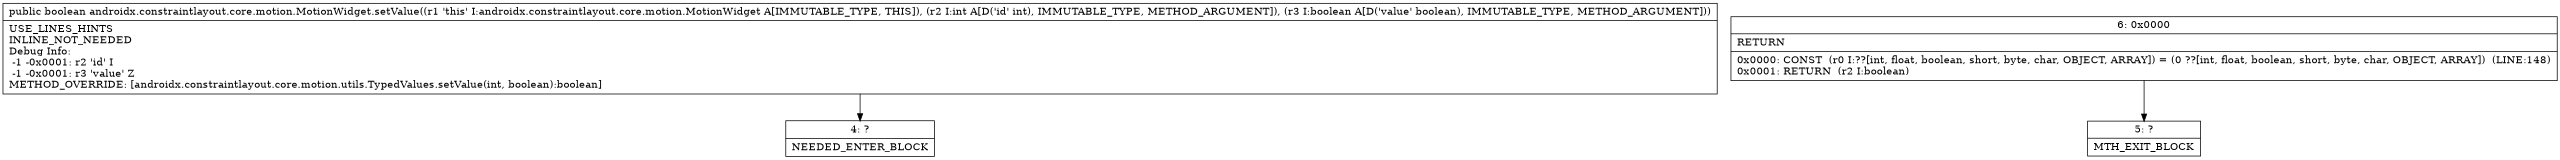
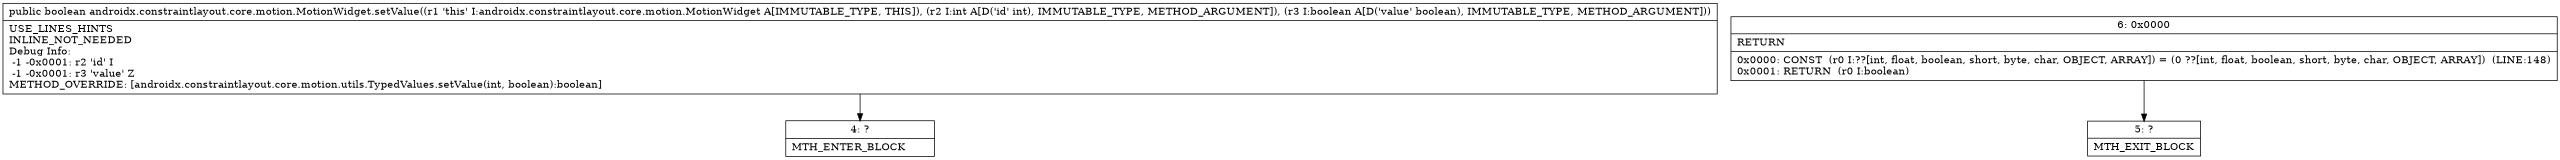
  digraph {
    node [shape=record]
-   n1 [label="{4\:\ ?|NEEDED_ENTER_BLOCK\l}"]
-   n2 [label="{6\:\ 0x0000|RETURN\l|0x0000: CONST  (r0 I:??[int, float, boolean, short, byte, char, OBJECT, ARRAY]) = (0 ??[int, float, boolean, short, byte, char, OBJECT, ARRAY])  (LINE:148)\l0x0001: RETURN  (r2 I:boolean) \l}"]
+   n1 [label="{4\:\ ?|MTH_ENTER_BLOCK\l}"]
+   n2 [label="{6\:\ 0x0000|RETURN\l|0x0000: CONST  (r0 I:??[int, float, boolean, short, byte, char, OBJECT, ARRAY]) = (0 ??[int, float, boolean, short, byte, char, OBJECT, ARRAY])  (LINE:148)\l0x0001: RETURN  (r0 I:boolean) \l}"]
    n3 [label="{5\:\ ?|MTH_EXIT_BLOCK\l}"]
    n4 [label="{public boolean androidx.constraintlayout.core.motion.MotionWidget.setValue((r1 'this' I:androidx.constraintlayout.core.motion.MotionWidget A[IMMUTABLE_TYPE, THIS]), (r2 I:int A[D('id' int), IMMUTABLE_TYPE, METHOD_ARGUMENT]), (r3 I:boolean A[D('value' boolean), IMMUTABLE_TYPE, METHOD_ARGUMENT]))  | USE_LINES_HINTS\lINLINE_NOT_NEEDED\lDebug Info:\l  \-1 \-0x0001: r2 'id' I\l  \-1 \-0x0001: r3 'value' Z\lMETHOD_OVERRIDE: [androidx.constraintlayout.core.motion.utils.TypedValues.setValue(int, boolean):boolean]\l}"]
    n2 -> n3
    n4 -> n1
  }
